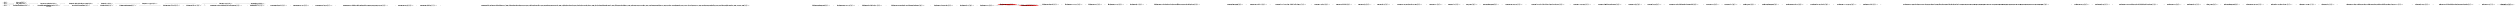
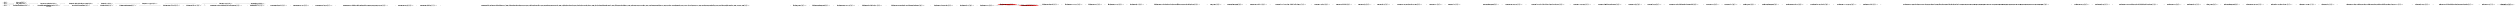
  digraph {
    rankdir=LR
    node [fillcolor=white shape=ellipse style=filled]
    edge [style=bold]
    n1 [label="sunWelchEntry.setField(\"year\",\"2012\")@@@44@@@['1', '1', '0']"]
-   n2 [label="xiongSunEntry = new BibEntry()@@@45@@@['1', '1', '0']"]
    n3 [label="xiongSunEntry.setType(BiblatexEntryTypes.ARTICLE)@@@46@@@['1', '1', '0']"]
    n4 [label="famaeyMcGaughEntry.setField(\"eprint\",\"1112.3960\")@@@31@@@['1', '1', '0']"]
    n5 [label="famaeyMcGaughEntry.setField(\"pages\",\"10\")@@@32@@@['1', '1', '0']"]
    n6 [label="famaeyMcGaughEntry.setField(\"keywords\",\"astronomical observations, Newtonian limit, equations of motion, extragalactic astronomy, cosmology, theories of gravity, fundamental physics, astrophysics\")@@@33@@@['1', '1', '0']"]
    n7 [label="sunWelchEntry.setType(BiblatexEntryTypes.ARTICLE)@@@35@@@['1', '1', '0']"]
    n8 [label="sunWelchEntry.setField(\"bibtexkey\",\"2012NatMa..11...44S\")@@@36@@@['1', '1', '0']"]
    n9 [label="sunWelchEntry.setField(\"author\",\"Sun, Y. and Welch, G. C. and Leong, W. L. and Takacs, C. J. and Bazan, G. C. and Heeger, A. J.\")@@@37@@@['1', '1', '0']"]
+   n10 [label="sunWelchEntry = new BibEntry()@@@34@@@['1', '1', '0']"]
    n11 [label="ingersollPollardEntry.setField(\"doi\",\"10.1016/0019-1035(82)90169-5\")@@@60@@@['1', '1', '0']"]
    n12 [label="ingersollPollardEntry.setField(\"journal\",\"\icarus\")@@@61@@@['1', '1', '0']"]
    n13 [label="ingersollPollardEntry.setField(\"keywords\",\"Atmospheric Circulation, Barotropic Flow, Convective Flow, Flow Stability, Jupiter Atmosphere, Rotating Fluids, Saturn Atmosphere, Adiabatic Flow, Anelasticity, Compressible Fluids, Planetary Rotation, Rotating Cylinders, Scaling Laws, Wind Profiles, PLANETS, JUPITER, SATURN, MOTION, INTERIORS, ATMOSPHERE, ANALYSIS, SCALE, BAROTROPY, CHARACTERISTICS, STRUCTURE, WINDS, VISCOSITY, DATA, CONVECTION, ROTATION, EDDY EFFECTS, ENERGY, ADIABATICITY, DIAGRAMS, REVIEW, LATITUDE, ZONES, VELOCITY, MATHEMATICAL MODELS, HEAT FLOW, EQUATIONS OF MOTION, FLUIDS, DYNAMICS, TEMPERATURE, GRADIENTS\")@@@62@@@['1', '1', '0']"]
    n14 [label="ingersollPollardEntry.setField(\"month\",\"#oct#\")@@@63@@@['1', '1', '0']"]
    n15 [label="xiongSunEntry.setField(\"bibtexkey\",\"2007ITGRS..45..879X\")@@@47@@@['1', '1', '0']"]
    n16 [label="luceyPaulEntry.setField(\"title\",\"Lunar iron and titanium abundance algorithms based on final processing of Clementine ultraviolet-visible images\")@@@76@@@['1', '1', '0']"]
    n17 [label="luceyPaulEntry.setField(\"volume\",\"105\")@@@77@@@['1', '1', '0']"]
    n18 [fillcolor=lightgray label="luceyPaulEntry.setField(\"year\",\"2000\")@@@78@@@['1', '1', '0']"]
    n19 [label="ImportFormatPreferences importFormatPreferences = mock()@@@3@@@['1', '1', '0']"]
    n20 [label="when(importFormatPreferences.getFieldContentParserPreferences()).thenReturn(mock())@@@4@@@['1', '1', '0']"]
    n21 [label="fetcher = new AstrophysicsDataSystem(importFormatPreferences)@@@5@@@['1', '1', '0']"]
    n22 [label="diezSliceTheoremEntry = new BibEntry()@@@6@@@['1', '1', '0']"]
    n23 [label="ingersollPollardEntry.setField(\"pages\",\"62-80\")@@@64@@@['1', '1', '0']"]
    n24 [label="ingersollPollardEntry.setField(\"title\",\"Motion in the interiors and atmospheres of Jupiter and Saturn - Scale analysis, anelastic equations, barotropic stability criterion\")@@@65@@@['1', '1', '0']"]
    n25 [label="ingersollPollardEntry.setField(\"volume\",\"52\")@@@66@@@['1', '1', '0']"]
    n26 [label="xiongSunEntry.setField(\"pages\",\"879-889\")@@@52@@@['1', '1', '0']"]
    n27 [label="xiongSunEntry.setField(\"title\",\"Multiyear On-Orbit Calibration and Performance of Terra MODIS Reflective Solar Bands\")@@@53@@@['1', '1', '0']"]
    n28 [label="xiongSunEntry.setField(\"volume\",\"45\")@@@54@@@['1', '1', '0']"]
    n29 [label="xiongSunEntry.setField(\"author\",\"Xiong, X. and Sun, J. and Barnes, W. and Salomonson, V. and Esposito, J. and Erives, H. and Guenther, B.\")@@@48@@@['1', '1', '0']"]
    n30 [label="xiongSunEntry.setField(\"doi\",\"10.1109/TGRS.2006.890567\")@@@49@@@['1', '1', '0']"]
    n31 [label="xiongSunEntry.setField(\"journal\",\"IEEE Transactions on Geoscience and Remote Sensing\")@@@50@@@['1', '1', '0']"]
    n32 [label="sunWelchEntry.setField(\"doi\",\"10.1038/nmat3160\")@@@38@@@['1', '1', '0']"]
    n33 [label="sunWelchEntry.setField(\"journal\",\"Nature Materials\")@@@39@@@['1', '1', '0']"]
    n34 [label="luceyPaulEntry.setField(\"author\",\"Lucey, P. G. and Blewett, D. T. and Jolliff, B. L.\")@@@71@@@['1', '1', '0']"]
    n35 [label="luceyPaulEntry.setField(\"doi\",\"10.1029/1999JE001117\")@@@72@@@['1', '1', '0']"]
    n36 [label="luceyPaulEntry.setField(\"journal\",\"\jgr\")@@@73@@@['1', '1', '0']"]
    n37 [label="sunWelchEntry.setField(\"month\",\"#jan#\")@@@40@@@['1', '1', '0']"]
    n38 [label="ingersollPollardEntry.setField(\"year\",\"1982\")@@@67@@@['1', '1', '0']"]
    n39 [label="luceyPaulEntry = new BibEntry()@@@68@@@['1', '1', '0']"]
    n40 [label="barrosEntry.setField(\"title\",\"Service Interaction Patterns\")@@@5@@@['0', '0', '1']"]
    n41 [label="barrosEntry.setField(\"author\",\"Alistair Barros and Marlon Dumas and Arthur H. M. ter Hofstede\")@@@6@@@['0', '0', '1']"]
    n42 [label="barrosEntry.setField(\"year\",\"2005\")@@@7@@@['0', '0', '1']"]
    n43 [fillcolor=red label="famaeyMcGaughEntry.setField(\"month\",\"#dec#\")@@@27@@@['1', '0', '0']"]
    n44 [label="famaeyMcGaughEntry.setField(\"archiveprefix\",\"arXiv\")@@@28@@@['1', '1', '0']"]
    n45 [fillcolor=red label="famaeyMcGaughEntry.setField(\"month\",\"#sep#\")@@@27@@@['0', '1', '0']"]
    n46 [label="famaeyMcGaughEntry.setField(\"doi\",\"10.12942/lrr-2012-10\")@@@29@@@['1', '1', '0']"]
    n47 [label="famaeyMcGaughEntry.setField(\"eid\",\"10\")@@@30@@@['1', '1', '0']"]
    n48 [label="barrosEntry.setField(\"issn\",\"0302-9743\")@@@9@@@['0', '0', '1']"]
    n49 [fillcolor=lightgray label="barrosEntry.setField(\"pages\",\"302-318\")@@@10@@@['0', '0', '1']"]
    n50 [label="ingersollPollardEntry.setField(\"author\",\"Ingersoll, A. P. and Pollard, D.\")@@@59@@@['1', '1', '0']"]
+   n51 [label="famaeyMcGaughEntry = new BibEntry()@@@19@@@['1', '1', '0']"]
    n52 [label="famaeyMcGaughEntry.setType(BiblatexEntryTypes.ARTICLE)@@@20@@@['1', '1', '0']"]
    n53 [label="famaeyMcGaughEntry.setField(\"bibtexkey\",\"2012LRR....15...10F\")@@@21@@@['1', '1', '0']"]
    n54 [label="xiongSunEntry.setField(\"month\",\"#apr#\")@@@51@@@['1', '1', '0']"]
    n55 [label="diezSliceTheoremEntry.setType(BibtexEntryTypes.ARTICLE)@@@7@@@['1', '1', '0']"]
    n56 [label="diezSliceTheoremEntry.setCiteKey(\"2014arXiv1405.2249D\")@@@8@@@['1', '1', '0']"]
    n57 [label="diezSliceTheoremEntry.setField(\"author\",\"Diez, T.\")@@@9@@@['1', '1', '0']"]
    n58 [label="diezSliceTheoremEntry.setField(\"year\",\"2014\")@@@11@@@['1', '1', '0']"]
    n59 [label="diezSliceTheoremEntry.setField(\"archiveprefix\",\"arXiv\")@@@12@@@['1', '1', '0']"]
    n60 [label="diezSliceTheoremEntry.setField(\"eprint\",\"1405.2249\")@@@13@@@['1', '1', '0']"]
    n61 [label="luceyPaulEntry.setField(\"pages\",\"20297-20306\")@@@75@@@['1', '1', '0']"]
    n62 [fillcolor=lightgray label="setUp['0', '1', '0']" shape=diamond]
    n63 [label="sunWelchEntry.setField(\"title\",\"Solution-processed small-molecule solar cells with 6.7\% efficiency\")@@@42@@@['1', '1', '0']"]
    n64 [label="sunWelchEntry.setField(\"volume\",\"11\")@@@43@@@['1', '1', '0']"]
    n65 [fillcolor=lightgray label="setUp['0', '0', '1']" shape=diamond]
    n66 [label="fetcher = new CrossRef()@@@3@@@['0', '0', '1']"]
    n67 [label="barrosEntry.setField(\"doi\",\"10.1007/11538394_20\")@@@8@@@['0', '0', '1']"]
    n68 [label="luceyPaulEntry.setField(\"bibtexkey\",\"2000JGR...10520297L\")@@@70@@@['1', '1', '0']"]
    n69 [label="diezSliceTheoremEntry.setField(\"primaryclass\",\"math-ph\")@@@17@@@['1', '1', '0']"]
    n70 [label="diezSliceTheoremEntry.setField(\"abstract\",\"A general slice theorem for the action of a Fr$\backslash$'echet Lie group on a\" + NEWLINE + \"Fr$\backslash$'echet manifolds is established. The Nash-Moser theorem provides the\" + NEWLINE + \"fundamental tool to generalize the result of Palais to this\" + NEWLINE + \"infinite-dimensional setting. The presented slice theorem is illustrated\" + NEWLINE + \"by its application to gauge theories: the action of the gauge\" + NEWLINE + \"transformation group admits smooth slices at every point and thus the\" + NEWLINE + \"gauge orbit space is stratified by Fr$\backslash$'echet manifolds. Furthermore, a\" + NEWLINE + \"covariant and symplectic formulation of classical field theory is\" + NEWLINE + \"proposed and extensively discussed. At the root of this novel framework\" + NEWLINE + \"is the incorporation of field degrees of freedom F and spacetime M into\" + NEWLINE + \"the product manifold F * M. The induced bigrading of differential forms\" + NEWLINE + \"is used in order to carry over the usual symplectic theory to this new\" + NEWLINE + \"setting. The examples of the Klein-Gordon field and general Yang-Mills\" + NEWLINE + \"theory illustrate that the presented approach conveniently handles the\" + NEWLINE + \"occurring symmetries.\" + NEWLINE)@@@18@@@['1', '1', '0']"]
    n71 [label="diezSliceTheoremEntry.setField(\"journal\",\"ArXiv e-prints\")@@@14@@@['1', '1', '0']"]
    n72 [label="famaeyMcGaughEntry.setField(\"volume\",\"15\")@@@26@@@['1', '1', '0']"]
    n73 [label="luceyPaulEntry.setField(\"keywords\",\"Planetology: Solid Surface Planets: Composition, Planetology: Solid Surface Planets: Remote sensing, Planetology: Solid Surface Planets: Surface materials and properties, Planetology: Solar System Objects: Moon (1221)\")@@@74@@@['1', '1', '0']"]
    n74 [fillcolor=lightgray label="setUp['1', '0', '0']" shape=diamond]
    n75 [label="barrosEntry = new BibEntry()@@@4@@@['0', '0', '1']"]
    n76 [label="luceyPaulEntry.setType(BiblatexEntryTypes.ARTICLE)@@@69@@@['1', '1', '0']"]
    n77 [label="diezSliceTheoremEntry.setField(\"title\",\"Slice theorem for Fr$\backslash$'echet group actions and covariant symplectic field theory\")@@@10@@@['1', '1', '0']"]
    n78 [label="sunWelchEntry.setField(\"pages\",\"44-48\")@@@41@@@['1', '1', '0']"]
    n79 [label="diezSliceTheoremEntry.setField(\"keywords\",\"Mathematical Physics, Mathematics - Differential Geometry, Mathematics - Symplectic Geometry, 58B99, 58Z05, 58B25, 22E65, 58D19, 53D20, 53D42\")@@@15@@@['1', '1', '0']"]
    n80 [label="ingersollPollardEntry = new BibEntry()@@@56@@@['1', '1', '0']"]
    n81 [label="ingersollPollardEntry.setType(BiblatexEntryTypes.ARTICLE)@@@57@@@['1', '1', '0']"]
    n82 [label="ingersollPollardEntry.setField(\"bibtexkey\",\"1982Icar...52...62I\")@@@58@@@['1', '1', '0']"]
    n83 [label="famaeyMcGaughEntry.setField(\"author\",\"Famaey, B. and McGaugh, S. S.\")@@@22@@@['1', '1', '0']"]
    n84 [label="famaeyMcGaughEntry.setField(\"title\",\"Modified Newtonian Dynamics (MOND): Observational Phenomenology and Relativistic Extensions\")@@@23@@@['1', '1', '0']"]
    n85 [label="famaeyMcGaughEntry.setField(\"journal\",\"Living Reviews in Relativity\")@@@24@@@['1', '1', '0']"]
    n86 [label="diezSliceTheoremEntry.setField(\"month\",\"#may#\")@@@16@@@['1', '1', '0']"]
    n87 [label="xiongSunEntry.setField(\"year\",\"2007\")@@@55@@@['1', '1', '0']"]
    n88 [label="famaeyMcGaughEntry.setField(\"year\",\"2012\")@@@25@@@['1', '1', '0']"]
-   n1 -> n2
-   n2 -> n3
    n3 -> n15
    n4 -> n5
    n5 -> n6
+   n6 -> n10
    n7 -> n8
    n8 -> n9
    n9 -> n32
+   n10 -> n7
    n11 -> n12
    n12 -> n13
    n13 -> n14
    n14 -> n23
    n15 -> n29
    n16 -> n17
    n17 -> n18
    n19 -> n20
    n19 -> n21 [label=importFormatPreferences style=solid]
    n20 -> n21
    n21 -> n22
    n22 -> n55
    n23 -> n24
    n24 -> n25
    n25 -> n38
    n26 -> n27
    n27 -> n28
    n28 -> n87
    n29 -> n30
    n30 -> n31
    n31 -> n54
    n32 -> n33
    n33 -> n37
    n34 -> n35
    n35 -> n36
    n36 -> n73
    n37 -> n78
    n38 -> n39
    n39 -> n76
    n40 -> n41
    n41 -> n42
    n42 -> n67
    n43 -> n44
    n43 -> n45 [label=0 style=dashed]
    n44 -> n46
    n45 -> n44
    n46 -> n47
    n47 -> n4
    n48 -> n49
    n50 -> n11
+   n51 -> n52
    n52 -> n53
    n53 -> n83
    n54 -> n26
    n55 -> n56
    n56 -> n57
    n57 -> n48 [label=0 style=dashed]
    n57 -> n77
    n58 -> n59
    n59 -> n60
    n60 -> n71
    n61 -> n16
    n62 -> n19
    n63 -> n64
    n64 -> n1
    n65 -> n66 [style=dashed]
    n67 -> n48
    n68 -> n34
    n69 -> n70
+   n70 -> n51
    n71 -> n79
    n72 -> n43
    n72 -> n45
    n73 -> n61
    n74 -> n19
    n74 -> n75
    n75 -> n40
    n76 -> n68
    n77 -> n58
    n78 -> n63
    n79 -> n86
    n80 -> n81
    n81 -> n82
    n82 -> n50
    n83 -> n84
    n84 -> n85
    n85 -> n88
    n86 -> n69
    n87 -> n80
    n88 -> n72
  }
